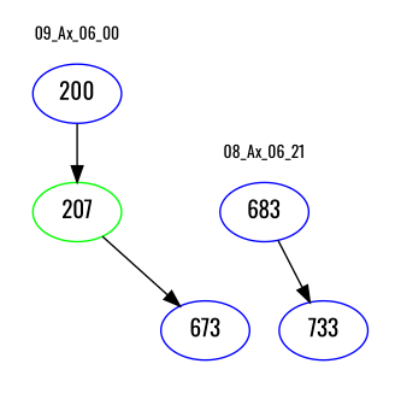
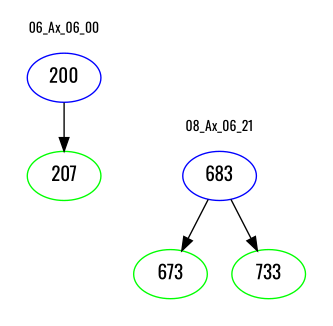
  digraph {
    fontname=Oswald
    node [color=blue fontname=Oswald]
    edge [color=black fontname=Oswald]
    n1 [label=200]
    n2 [color=green label=207]
    n3 [label=683]
-   n4 [label=673]
-   n5 [label=733]
+   n4 [color=green label=673]
+   n5 [color=green label=733]
    subgraph cluster_1 {
      color=white
      fontsize=10
-     label="09_Ax_06_00"
+     label="06_Ax_06_00"
      n1
      n2
    }
    subgraph cluster_2 {
      color=white
      fontsize=10
      label="08_Ax_06_21"
      n3
      n4
      n5
    }
    n1 -> n2
-   n2 -> n4
+   n3 -> n4
    n3 -> n5
  }
